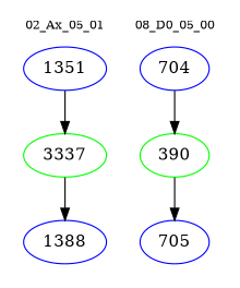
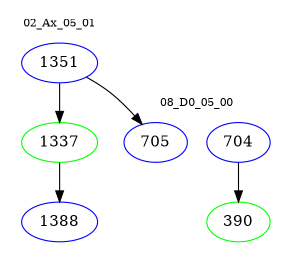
  digraph {
    node [color=blue]
    edge [color=black]
    n1 [label=1351]
-   n2 [color=green label=3337]
+   n2 [color=green label=1337]
    n3 [label=1388]
    n4 [label=704]
    n5 [color=green label=390]
    n6 [label=705]
    subgraph cluster_1 {
      color=white
      fontsize=10
      label="02_Ax_05_01"
      n1
      n2
      n3
    }
    subgraph cluster_2 {
      color=white
      fontsize=10
      label="08_D0_05_00"
      n4
      n5
      n6
    }
    n1 -> n2
    n2 -> n3
    n4 -> n5
-   n5 -> n6
+   n1 -> n6
  }
